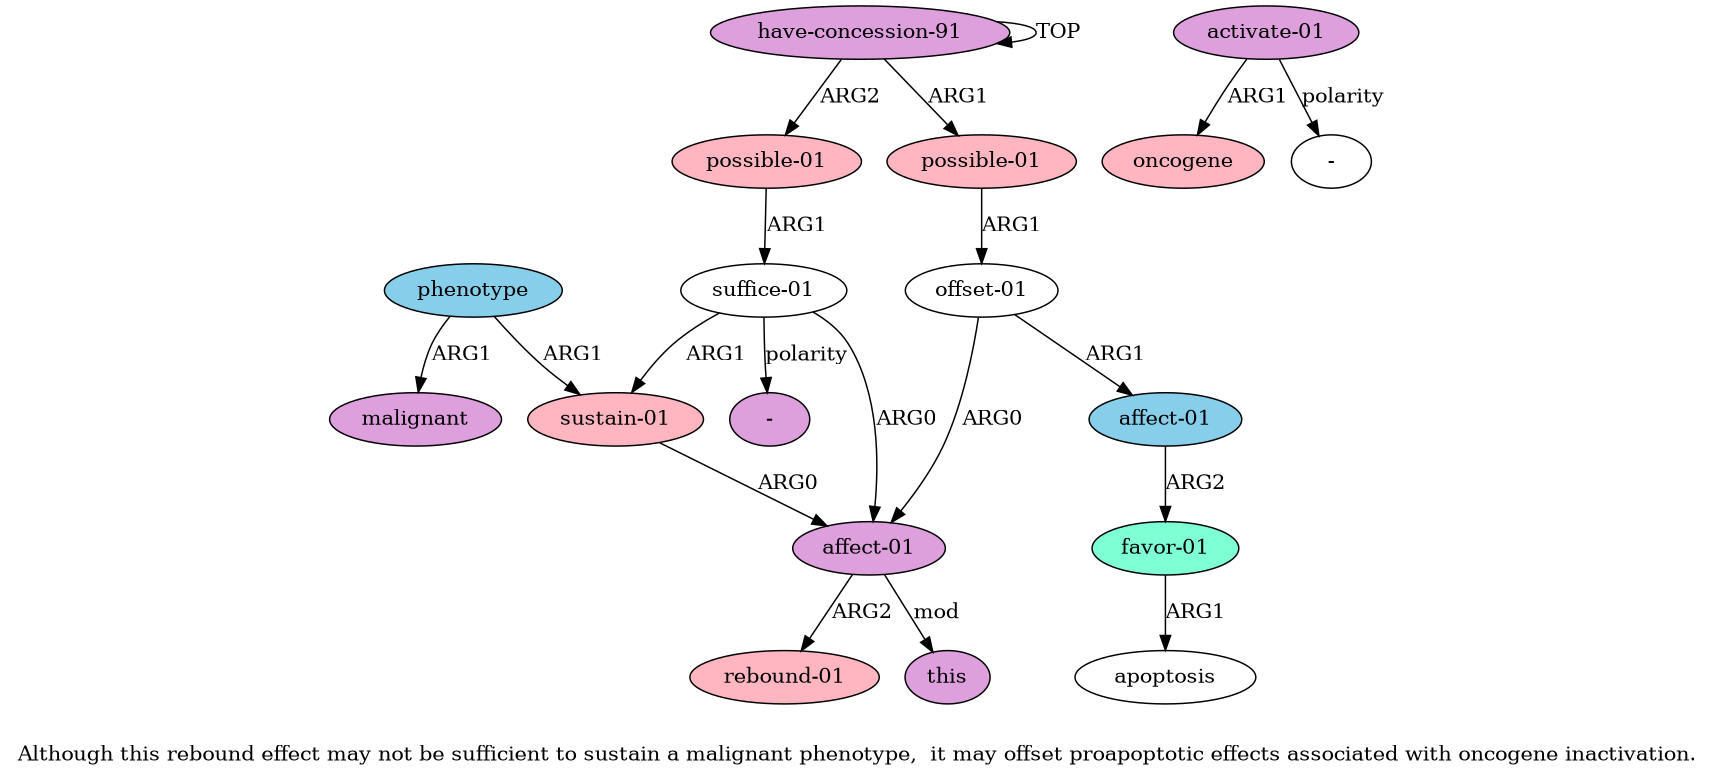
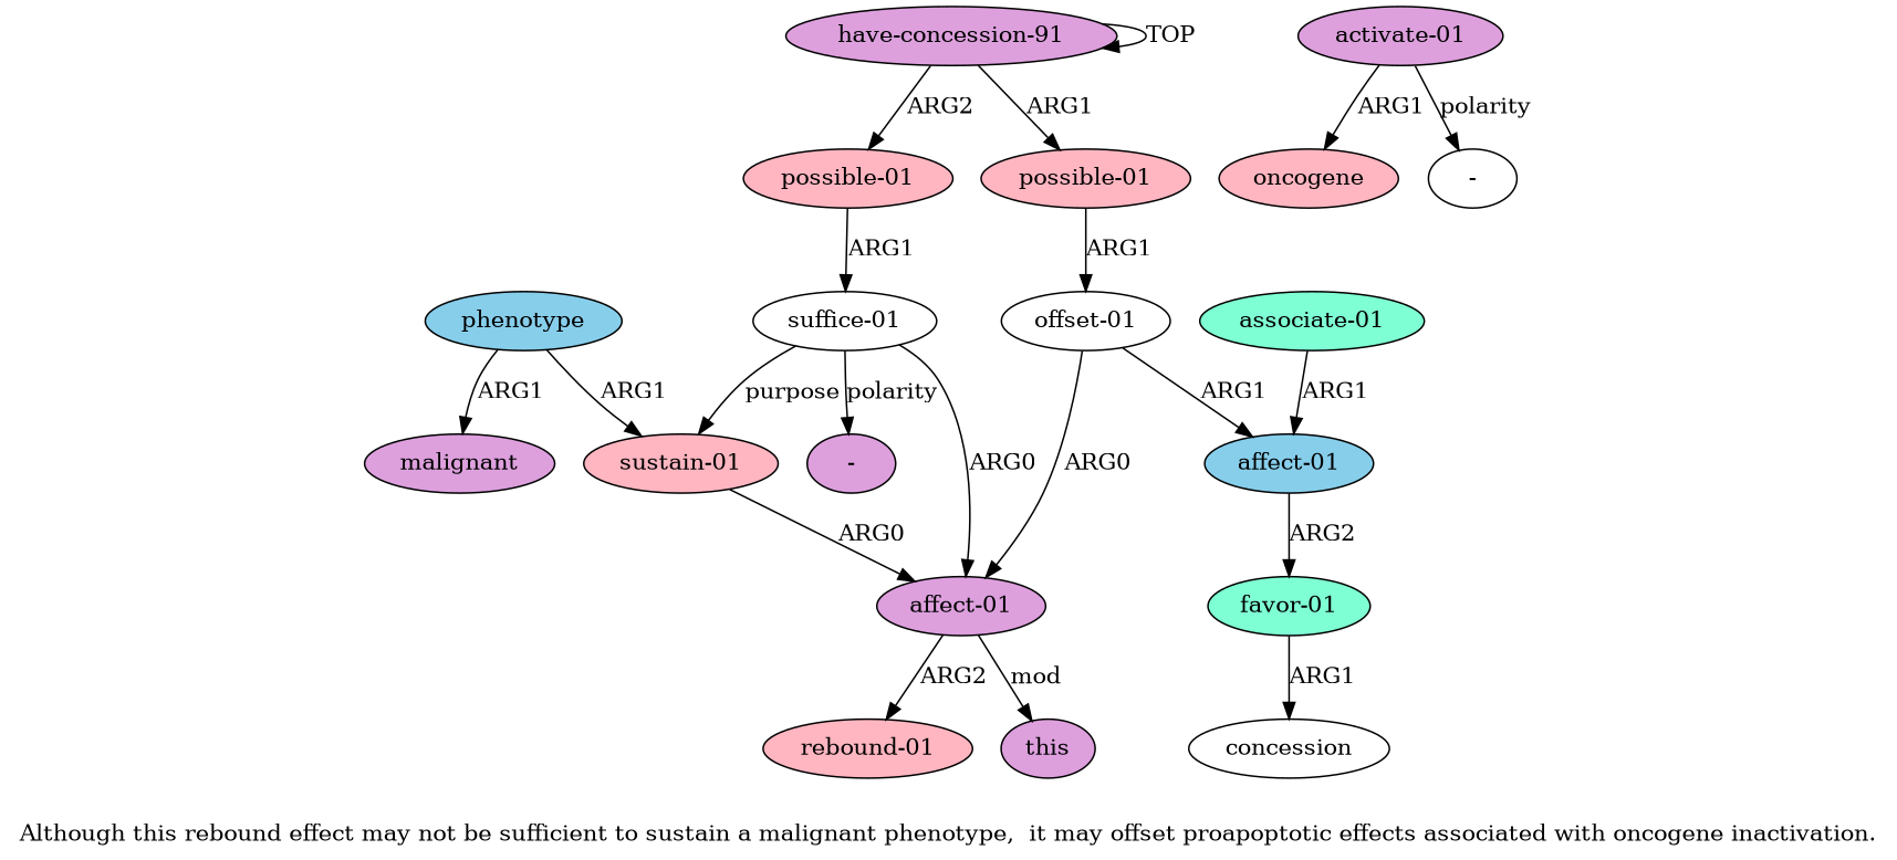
  digraph {
    label="Although this rebound effect may not be sufficient to sustain a malignant phenotype,  it may offset proapoptotic effects associated with oncogene inactivation."
    node [color=black fillcolor=plum gold_ind=-1 gold_label="affect-01" style=filled test_ind=-1 test_label="affect-01"]
    edge [color=black gold_label=ARG1 test_label=ARG1]
    n1 [fillcolor=skyblue gold_ind=15 gold_label=phenotype label=phenotype test_ind=15 test_label=phenotype]
    n2 [gold_ind=16 gold_label=malignant label=malignant test_ind=16 test_label=malignant]
    n3 [fillcolor=lightpink gold_ind=14 gold_label="sustain-01" label="sustain-01" test_ind=14 test_label="sustain-01"]
    n4 [gold_ind=11 label="affect-01" test_ind=11]
    n5 [gold_ind=13 gold_label=this label=this test_ind=13 test_label=this]
    n6 [fillcolor=lightpink gold_ind=12 gold_label="rebound-01" label="rebound-01" test_ind=12 test_label="rebound-01"]
    n7 [fillcolor=white gold_ind=10 gold_label="suffice-01" label="suffice-01" test_ind=10 test_label="suffice-01"]
    n8 [gold_label="-" label="-" test_label="-"]
    n9 [fillcolor=lightpink gold_ind=1 gold_label="possible-01" label="possible-01" test_ind=1 test_label="possible-01"]
    n10 [fillcolor=white gold_ind=2 gold_label="offset-01" label="offset-01" test_ind=2 test_label="offset-01"]
    n11 [fillcolor=skyblue gold_ind=3 label="affect-01" test_ind=3]
    n12 [fillcolor=aquamarine gold_ind=4 gold_label="favor-01" label="favor-01" test_ind=4 test_label="favor-01"]
    n13 [gold_ind=0 gold_label="have-concession-91" label="have-concession-91" test_ind=0 test_label="have-concession-91"]
    n14 [fillcolor=lightpink gold_ind=9 gold_label="possible-01" label="possible-01" test_ind=9 test_label="possible-01"]
-   n15 [fillcolor=white gold_ind=5 gold_label=apoptosis label=apoptosis test_ind=5 test_label=apoptosis]
+   n15 [fillcolor=white gold_ind=5 gold_label=apoptosis label=concession test_ind=5 test_label=apoptosis]
    n16 [gold_ind=7 gold_label="activate-01" label="activate-01" test_ind=7 test_label="activate-01"]
    n17 [fillcolor=lightpink gold_ind=8 gold_label=oncogene label=oncogene test_ind=8 test_label=oncogene]
    n18 [fillcolor=white gold_label="-" label="-" test_label="-"]
+   n19 [fillcolor=aquamarine gold_ind=6 gold_label="associate-01" label="associate-01" test_ind=6 test_label="associate-01"]
    n1 -> n2 [gold_label=mod label=ARG1 test_label=mod]
    n1 -> n3 [label=ARG1]
    n3 -> n4 [gold_label=ARG0 label=ARG0 test_label=ARG0]
    n4 -> n5 [gold_label=mod label=mod test_label=mod]
    n4 -> n6 [gold_label=ARG2 label=ARG2 test_label=ARG2]
-   n7 -> n3 [gold_label=purpose label=ARG1 test_label=purpose]
+   n7 -> n3 [gold_label=purpose label=purpose test_label=purpose]
    n7 -> n4 [gold_label=ARG0 label=ARG0 test_label=ARG0]
    n7 -> n8 [gold_label=polarity label=polarity test_label=polarity]
    n9 -> n10 [label=ARG1]
    n10 -> n4 [gold_label=ARG0 label=ARG0 test_label=ARG0]
    n10 -> n11 [label=ARG1]
    n11 -> n12 [gold_label=ARG2 label=ARG2 test_label=ARG2]
    n12 -> n15 [label=ARG1]
    n13 -> n9 [label=ARG1]
    n13 -> n13 [gold_label=TOP label=TOP test_label=TOP]
    n13 -> n14 [gold_label=ARG2 label=ARG2 test_label=ARG2]
    n14 -> n7 [label=ARG1]
    n16 -> n17 [label=ARG1]
    n16 -> n18 [gold_label=polarity label=polarity test_label=polarity]
+   n19 -> n11 [label=ARG1]
  }
